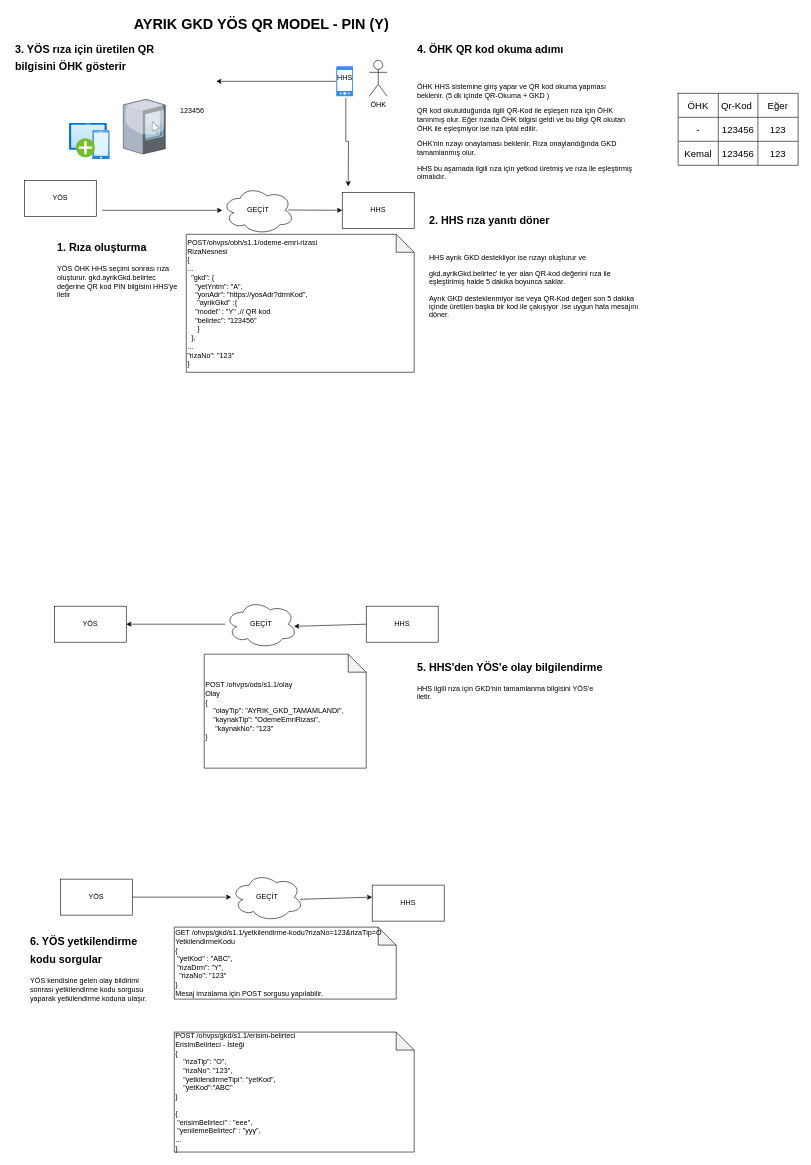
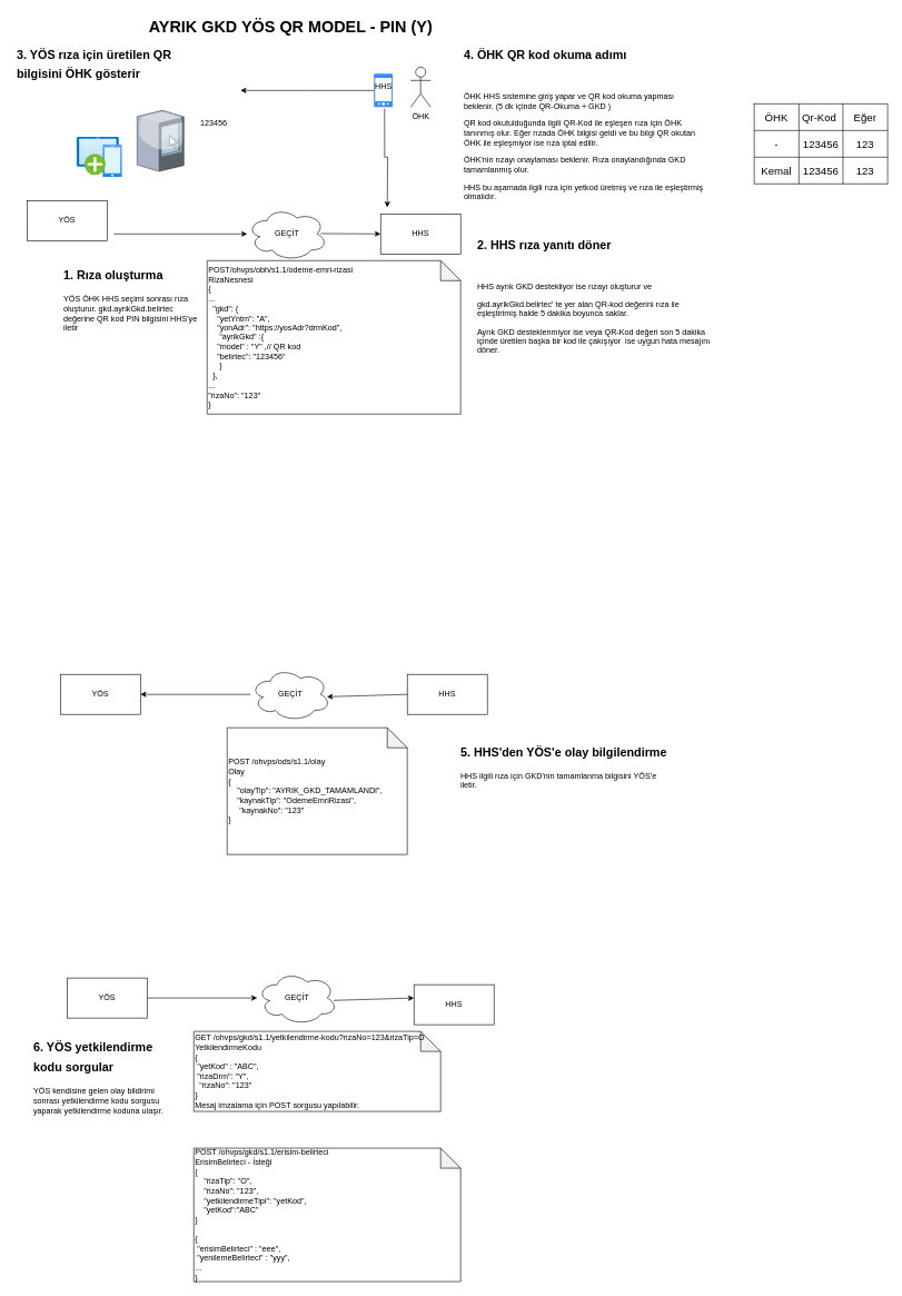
  <mxCell id="0" />
  <mxCell id="1" parent="0" />
  <mxCell id="2" value="YÖS" style="rounded=0;whiteSpace=wrap;html=1;" parent="1" vertex="1"><mxGeometry x="40" y="300" width="120" height="60" as="geometry" /></mxCell>
  <mxCell id="3" value="AYRIK GKD YÖS QR MODEL - PIN (Y)" style="text;strokeColor=none;fillColor=none;html=1;fontSize=24;fontStyle=1;verticalAlign=middle;align=center;" parent="1" vertex="1"><mxGeometry x="385" y="20" width="100" height="40" as="geometry" /></mxCell>
  <mxCell id="4" value="GEÇİT" style="ellipse;shape=cloud;whiteSpace=wrap;html=1;" parent="1" vertex="1"><mxGeometry x="370" y="310" width="120" height="80" as="geometry" /></mxCell>
  <mxCell id="5" value="HHS" style="rounded=0;whiteSpace=wrap;html=1;" parent="1" vertex="1"><mxGeometry x="570" y="320" width="120" height="60" as="geometry" /></mxCell>
  <mxCell id="6" value="POST/ohvps/obh/s1.1/odeme-emri-rizasi&lt;br&gt;RizaNesnesi&lt;br&gt;{&lt;br&gt;...&lt;br&gt;&lt;div&gt;&amp;nbsp; &quot;gkd&quot;: {&lt;/div&gt;&lt;div&gt;&amp;nbsp; &amp;nbsp; &quot;yetYntm&quot;: &quot;A&quot;,&lt;/div&gt;&lt;div&gt;&amp;nbsp; &amp;nbsp; &quot;yonAdr&quot;: &quot;https://yosAdr?drmKod&quot;,&lt;/div&gt;&lt;div&gt;&amp;nbsp; &amp;nbsp; &amp;nbsp;&quot;ayrikGkd&quot;&lt;span style=&quot;white-space: pre;&quot;&gt; &lt;/span&gt;:{&lt;br&gt;&lt;/div&gt;&lt;div&gt;&lt;span style=&quot;white-space: pre;&quot;&gt; &lt;/span&gt;&amp;nbsp; &amp;nbsp;&quot;model&quot; : &quot;Y&quot;&lt;span style=&quot;white-space: pre;&quot;&gt; &lt;/span&gt;,// QR kod&lt;br&gt;&lt;/div&gt;&lt;div&gt;&lt;span style=&quot;white-space: pre;&quot;&gt; &lt;/span&gt;&amp;nbsp; &amp;nbsp;&quot;belirtec&quot;: &quot;123456&quot;&amp;nbsp;&lt;br&gt;&lt;/div&gt;&lt;div&gt;&amp;nbsp; &amp;nbsp; &amp;nbsp;}&lt;/div&gt;&lt;div&gt;&amp;nbsp; },&lt;/div&gt;...&lt;br&gt;&quot;rizaNo&quot;: &quot;123&quot;&lt;br&gt;}" style="shape=note;whiteSpace=wrap;html=1;backgroundOutline=1;darkOpacity=0.05;align=left;" parent="1" vertex="1"><mxGeometry x="310" y="390" width="380" height="230" as="geometry" /></mxCell>
  <mxCell id="7" value="" style="endArrow=classic;html=1;rounded=0;exitX=1;exitY=0.5;exitDx=0;exitDy=0;" parent="1" target="4" edge="1"><mxGeometry width="50" height="50" relative="1" as="geometry"><mxPoint x="170" y="350" as="sourcePoint" /><mxPoint x="310" y="300" as="targetPoint" /></mxGeometry></mxCell>
  <mxCell id="8" value="" style="endArrow=classic;html=1;rounded=0;" parent="1" edge="1"><mxGeometry width="50" height="50" relative="1" as="geometry"><mxPoint x="480" y="349.5" as="sourcePoint" /><mxPoint x="570" y="350" as="targetPoint" /></mxGeometry></mxCell>
  <mxCell id="9" value="&lt;h1&gt;&lt;font style=&quot;font-size: 18px;&quot;&gt;3. YÖS rıza için üretilen QR bilgisini ÖHK gösterir&lt;/font&gt;&lt;/h1&gt;&lt;p&gt;&lt;br&gt;&lt;/p&gt;" style="text;html=1;strokeColor=none;fillColor=none;spacing=5;spacingTop=-20;whiteSpace=wrap;overflow=hidden;rounded=0;" parent="1" vertex="1"><mxGeometry x="20" y="60" width="240" height="125" as="geometry" /></mxCell>
  <mxCell id="10" value="&lt;h1&gt;&lt;font style=&quot;font-size: 18px;&quot;&gt;1. Rıza oluşturma&lt;/font&gt;&lt;/h1&gt;&lt;p&gt;YÖS ÖHK HHS seçimi sonrası rıza oluşturur. gkd.ayrikGkd.belirtec değerine QR kod PIN bilgisini HHS'ye iletir&lt;/p&gt;" style="text;html=1;strokeColor=none;fillColor=none;spacing=5;spacingTop=-20;whiteSpace=wrap;overflow=hidden;rounded=0;" parent="1" vertex="1"><mxGeometry x="90" y="390" width="210" height="110" as="geometry" /></mxCell>
  <mxCell id="11" value="GEÇİT" style="ellipse;shape=cloud;whiteSpace=wrap;html=1;" parent="1" vertex="1"><mxGeometry x="375" y="1000" width="120" height="80" as="geometry" /></mxCell>
  <mxCell id="12" value="HHS" style="rounded=0;whiteSpace=wrap;html=1;" parent="1" vertex="1"><mxGeometry x="610" y="1010" width="120" height="60" as="geometry" /></mxCell>
  <mxCell id="13" value="POST /ohvps/ods/s1.1/olay&lt;br&gt;Olay&lt;br&gt;{&lt;br&gt;&lt;div style=&quot;border-color: var(--border-color);&quot;&gt;&amp;nbsp; &amp;nbsp; &quot;olayTip&quot;: &quot;AYRIK_GKD_TAMAMLANDI&quot;,&lt;/div&gt;&lt;div style=&quot;border-color: var(--border-color);&quot;&gt;&amp;nbsp; &amp;nbsp; &quot;kaynakTip&quot;: &quot;OdemeEmriRizasi&quot;,&lt;/div&gt;&lt;div style=&quot;border-color: var(--border-color);&quot;&gt;&amp;nbsp; &amp;nbsp; &amp;nbsp;&quot;kaynakNo&quot;: &quot;123&quot;&lt;/div&gt;}" style="shape=note;whiteSpace=wrap;html=1;backgroundOutline=1;darkOpacity=0.05;align=left;" parent="1" vertex="1"><mxGeometry x="340" y="1090" width="270" height="190" as="geometry" /></mxCell>
  <mxCell id="14" value="" style="endArrow=classic;html=1;rounded=0;" parent="1" source="11" edge="1"><mxGeometry width="50" height="50" relative="1" as="geometry"><mxPoint x="350" y="990" as="sourcePoint" /><mxPoint x="210" y="1040" as="targetPoint" /></mxGeometry></mxCell>
  <mxCell id="15" value="" style="endArrow=classic;html=1;rounded=0;entryX=0.955;entryY=0.545;entryDx=0;entryDy=0;entryPerimeter=0;" parent="1" target="11" edge="1"><mxGeometry width="50" height="50" relative="1" as="geometry"><mxPoint x="610" y="1040" as="sourcePoint" /><mxPoint x="520" y="1039.5" as="targetPoint" /></mxGeometry></mxCell>
  <mxCell id="16" value="YÖS" style="rounded=0;whiteSpace=wrap;html=1;" parent="1" vertex="1"><mxGeometry x="90" y="1010" width="120" height="60" as="geometry" /></mxCell>
- <mxCell id="17" value="&lt;h1&gt;&lt;font style=&quot;font-size: 18px;&quot;&gt;5. HHS'den YÖS'e olay bilgilendirme&lt;/font&gt;&lt;/h1&gt;&lt;p&gt;HHS ilgili rıza için GKD'nin tamamlanma bilgisini YÖS'e iletir.&amp;nbsp;&lt;/p&gt;&lt;p&gt;&lt;br&gt;&lt;/p&gt;" style="text;html=1;strokeColor=none;fillColor=none;spacing=5;spacingTop=-20;whiteSpace=wrap;overflow=hidden;rounded=0;" parent="1" vertex="1"><mxGeometry x="690" y="1090" width="320" height="140" as="geometry" /></mxCell>
+ <mxCell id="17" value="&lt;h1&gt;&lt;font style=&quot;font-size: 18px;&quot;&gt;5. HHS'den YÖS'e olay bilgilendirme&lt;/font&gt;&lt;/h1&gt;&lt;p&gt;HHS ilgili rıza için GKD'nin tamamlanma bilgisini YÖS'e iletir.&amp;nbsp;&lt;/p&gt;&lt;p&gt;&lt;br&gt;&lt;/p&gt;" style="text;html=1;strokeColor=none;fillColor=none;spacing=5;spacingTop=-20;whiteSpace=wrap;overflow=hidden;rounded=0;" parent="1" vertex="1"><mxGeometry x="685" y="1105" width="320" height="140" as="geometry" /></mxCell>
  <mxCell id="18" value="GEÇİT" style="ellipse;shape=cloud;whiteSpace=wrap;html=1;" parent="1" vertex="1"><mxGeometry x="385" y="1455" width="120" height="80" as="geometry" /></mxCell>
  <mxCell id="19" value="HHS" style="rounded=0;whiteSpace=wrap;html=1;" parent="1" vertex="1"><mxGeometry x="620" y="1475" width="120" height="60" as="geometry" /></mxCell>
  <mxCell id="20" value="GET /ohvps/gkd/s1.1/yetkilendirme-kodu?rizaNo=123&amp;amp;rizaTip=O&lt;br&gt;YetkilendirmeKodu&lt;br&gt;{&lt;br&gt;&lt;span style=&quot;white-space: pre;&quot;&gt; &lt;/span&gt;&quot;yetKod&quot; : &quot;ABC&quot;,&lt;br&gt;&lt;span style=&quot;white-space: pre;&quot;&gt; &lt;/span&gt;&quot;rizaDrm&quot;: &quot;Y&quot;,&lt;br&gt;&lt;span style=&quot;white-space: pre;&quot;&gt; &lt;/span&gt;&amp;nbsp;&quot;rizaNo&quot;: &quot;123&quot;&lt;br&gt;}&lt;br&gt;Mesaj imzalama için POST sorgusu yapılabilir." style="shape=note;whiteSpace=wrap;html=1;backgroundOutline=1;darkOpacity=0.05;align=left;" parent="1" vertex="1"><mxGeometry x="290" y="1545" width="370" height="120" as="geometry" /></mxCell>
  <mxCell id="21" value="" style="endArrow=classic;html=1;rounded=0;" parent="1" target="18" edge="1"><mxGeometry width="50" height="50" relative="1" as="geometry"><mxPoint x="220" y="1495" as="sourcePoint" /><mxPoint x="360" y="1445" as="targetPoint" /></mxGeometry></mxCell>
  <mxCell id="22" value="" style="endArrow=classic;html=1;rounded=0;entryX=0.955;entryY=0.545;entryDx=0;entryDy=0;entryPerimeter=0;exitX=0.955;exitY=0.545;exitDx=0;exitDy=0;exitPerimeter=0;" parent="1" source="18" edge="1"><mxGeometry width="50" height="50" relative="1" as="geometry"><mxPoint x="530" y="1494.5" as="sourcePoint" /><mxPoint x="620" y="1495" as="targetPoint" /></mxGeometry></mxCell>
  <mxCell id="23" value="&lt;h1&gt;&lt;font style=&quot;font-size: 18px;&quot;&gt;6. YÖS yetkilendirme kodu sorgular&lt;/font&gt;&lt;/h1&gt;&lt;p&gt;YÖS kendisine gelen olay bildirimi sonrası yetkilendirme kodu sorgusu yaparak yetkilendirme koduna ulaşır.&lt;/p&gt;" style="text;html=1;strokeColor=none;fillColor=none;spacing=5;spacingTop=-20;whiteSpace=wrap;overflow=hidden;rounded=0;" parent="1" vertex="1"><mxGeometry x="45" y="1547.5" width="230" height="135" as="geometry" /></mxCell>
  <mxCell id="24" value="YÖS" style="rounded=0;whiteSpace=wrap;html=1;" parent="1" vertex="1"><mxGeometry x="100" y="1465" width="120" height="60" as="geometry" /></mxCell>
  <mxCell id="25" value="POST /ohvps/gkd/s1.1/erisim-belirteci&lt;br&gt;ErisimBelirteci - İsteği&lt;br&gt;{&lt;br&gt;&lt;div style=&quot;border-color: var(--border-color);&quot;&gt;&amp;nbsp; &amp;nbsp; &quot;rizaTip&quot;: &quot;O&quot;,&lt;/div&gt;&lt;div style=&quot;border-color: var(--border-color);&quot;&gt;&amp;nbsp; &amp;nbsp; &quot;rizaNo&quot;: &quot;123&quot;,&lt;/div&gt;&lt;div style=&quot;border-color: var(--border-color);&quot;&gt;&amp;nbsp; &amp;nbsp; &quot;yetkilendirmeTipi&quot;: &quot;yetKod&quot;,&lt;/div&gt;&lt;div style=&quot;border-color: var(--border-color);&quot;&gt;&amp;nbsp; &amp;nbsp; &quot;yetKod&quot;:&quot;ABC&quot;&lt;/div&gt;}&lt;br&gt;&lt;br&gt;{&lt;br&gt;&amp;nbsp;&quot;erisimBelirteci&quot; : &quot;eee&quot;,&lt;br&gt;&amp;nbsp;&quot;yenilemeBelirteci&quot; : &quot;yyy&quot;,&lt;br&gt;...&lt;br&gt;}" style="shape=note;whiteSpace=wrap;html=1;backgroundOutline=1;darkOpacity=0.05;align=left;" parent="1" vertex="1"><mxGeometry x="290" y="1720" width="400" height="200" as="geometry" /></mxCell>
  <mxCell id="26" style="edgeStyle=orthogonalEdgeStyle;rounded=0;orthogonalLoop=1;jettySize=auto;html=1;exitX=0.571;exitY=1.048;exitDx=0;exitDy=0;exitPerimeter=0;" parent="1" source="46" edge="1"><mxGeometry relative="1" as="geometry"><mxPoint x="580" y="310" as="targetPoint" /></mxGeometry></mxCell>
  <mxCell id="27" value="" style="shape=image;html=1;verticalAlign=top;verticalLabelPosition=bottom;labelBackgroundColor=#ffffff;imageAspect=0;aspect=fixed;image=https://cdn1.iconfinder.com/data/icons/100-basic-for-user-interface/32/68-qr_code-128.png" parent="1" vertex="1"><mxGeometry x="290" y="110" width="60" height="60" as="geometry" /></mxCell>
  <mxCell id="28" value="123456" style="text;html=1;strokeColor=none;fillColor=none;align=center;verticalAlign=middle;whiteSpace=wrap;rounded=0;" parent="1" vertex="1"><mxGeometry x="290" y="170" width="60" height="30" as="geometry" /></mxCell>
  <mxCell id="29" value="ÖHK" style="shape=umlActor;verticalLabelPosition=bottom;verticalAlign=top;html=1;outlineConnect=0;" parent="1" vertex="1"><mxGeometry x="615" y="100" width="30" height="60" as="geometry" /></mxCell>
  <mxCell id="30" value="&lt;h1&gt;&lt;font style=&quot;font-size: 18px;&quot;&gt;4. ÖHK QR kod okuma adımı&lt;/font&gt;&lt;/h1&gt;&lt;p&gt;&lt;br&gt;&lt;/p&gt;&lt;p&gt;&lt;span style=&quot;background-color: initial;&quot;&gt;ÖHK HHS sistemine giriş yapar ve QR kod okuma yapması beklenir. (5 dk içinde QR-Okuma + GKD )&lt;/span&gt;&lt;/p&gt;&lt;p&gt;&lt;span style=&quot;background-color: initial;&quot;&gt;QR kod okutulduğunda ilgili QR-Kod ile eşleşen rıza için ÖHK tanınmış olur. Eğer rızada ÖHK bilgisi geldi ve bu bilgi QR okutan ÖHK ile eşleşmiyor ise rıza iptal edilir.&lt;/span&gt;&lt;/p&gt;&lt;p&gt;ÖHK'nin rızayı onaylaması beklenir. Rıza onaylandığında GKD tamamlanmış olur.&amp;nbsp;&lt;/p&gt;&lt;p&gt;HHS bu aşamada ilgili rıza için yetkod üretmiş ve rıza ile eşleştirmiş olmalıdır.&amp;nbsp;&lt;br&gt;&lt;/p&gt;&lt;p&gt;&lt;span style=&quot;background-color: initial;&quot;&gt;.&lt;/span&gt;&lt;/p&gt;" style="text;html=1;strokeColor=none;fillColor=none;spacing=5;spacingTop=-20;whiteSpace=wrap;overflow=hidden;rounded=0;" parent="1" vertex="1"><mxGeometry x="690" y="60" width="370" height="240" as="geometry" /></mxCell>
  <mxCell id="31" value="&lt;h1&gt;&lt;font style=&quot;font-size: 18px;&quot;&gt;2. HHS rıza yanıtı döner&lt;/font&gt;&lt;/h1&gt;&lt;p&gt;&lt;br&gt;&lt;/p&gt;&lt;p&gt;HHS ayrık GKD destekliyor ise rızayı oluşturur ve&amp;nbsp;&lt;/p&gt;gkd.ayrikGkd.belirtec' te yer alan QR-kod değerini rıza ile eşleştirimiş halde 5 dakika boyunca saklar.&amp;nbsp;&lt;p&gt;Ayrık GKD desteklenmiyor ise veya QR-Kod değeri son 5 dakika içinde üretilen başka bir kod ile çakışıyor&amp;nbsp; ise uygun hata mesajını döner.&lt;/p&gt;" style="text;html=1;strokeColor=none;fillColor=none;spacing=5;spacingTop=-20;whiteSpace=wrap;overflow=hidden;rounded=0;" parent="1" vertex="1"><mxGeometry x="710" y="345" width="370" height="200" as="geometry" /></mxCell>
  <mxCell id="32" value="" style="shape=table;startSize=0;container=1;collapsible=0;childLayout=tableLayout;fontSize=16;points=[[0,0,0,0,0],[0,0.25,0,0,0],[0,0.5,0,0,0],[0,0.75,0,0,0],[0,1,0,0,0],[0.25,0,0,0,0],[0.25,1,0,0,0],[0.5,0,0,0,0],[0.5,1,0,0,0],[0.75,0,0,0,0],[0.75,1,0,0,0],[1,0,0,0,0],[1,0.25,0,0,0],[1,0.5,0,0,0],[1,0.75,0,0,0],[1,1,0,0,0]];" parent="1" vertex="1"><mxGeometry x="1130" y="155" width="200" height="120" as="geometry" /></mxCell>
  <mxCell id="33" value="" style="shape=tableRow;horizontal=0;startSize=0;swimlaneHead=0;swimlaneBody=0;strokeColor=inherit;top=0;left=0;bottom=0;right=0;collapsible=0;dropTarget=0;fillColor=none;points=[[0,0.5],[1,0.5]];portConstraint=eastwest;fontSize=16;" parent="32" vertex="1"><mxGeometry width="200" height="40" as="geometry" /></mxCell>
  <mxCell id="34" value="ÖHK" style="shape=partialRectangle;html=1;whiteSpace=wrap;connectable=0;strokeColor=inherit;overflow=hidden;fillColor=none;top=0;left=0;bottom=0;right=0;pointerEvents=1;fontSize=16;" parent="33" vertex="1"><mxGeometry width="67" height="40" as="geometry"><mxRectangle width="67" height="40" as="alternateBounds" /></mxGeometry></mxCell>
  <mxCell id="35" value="Qr-Kod&lt;span style=&quot;white-space: pre;&quot;&gt; &lt;/span&gt;" style="shape=partialRectangle;html=1;whiteSpace=wrap;connectable=0;strokeColor=inherit;overflow=hidden;fillColor=none;top=0;left=0;bottom=0;right=0;pointerEvents=1;fontSize=16;" parent="33" vertex="1"><mxGeometry x="67" width="66" height="40" as="geometry"><mxRectangle width="66" height="40" as="alternateBounds" /></mxGeometry></mxCell>
  <mxCell id="36" value="Eğer&lt;br&gt;" style="shape=partialRectangle;html=1;whiteSpace=wrap;connectable=0;strokeColor=inherit;overflow=hidden;fillColor=none;top=0;left=0;bottom=0;right=0;pointerEvents=1;fontSize=16;" parent="33" vertex="1"><mxGeometry x="133" width="67" height="40" as="geometry"><mxRectangle width="67" height="40" as="alternateBounds" /></mxGeometry></mxCell>
  <mxCell id="37" value="" style="shape=tableRow;horizontal=0;startSize=0;swimlaneHead=0;swimlaneBody=0;strokeColor=inherit;top=0;left=0;bottom=0;right=0;collapsible=0;dropTarget=0;fillColor=none;points=[[0,0.5],[1,0.5]];portConstraint=eastwest;fontSize=16;" parent="32" vertex="1"><mxGeometry y="40" width="200" height="40" as="geometry" /></mxCell>
  <mxCell id="38" value="-" style="shape=partialRectangle;html=1;whiteSpace=wrap;connectable=0;strokeColor=inherit;overflow=hidden;fillColor=none;top=0;left=0;bottom=0;right=0;pointerEvents=1;fontSize=16;" parent="37" vertex="1"><mxGeometry width="67" height="40" as="geometry"><mxRectangle width="67" height="40" as="alternateBounds" /></mxGeometry></mxCell>
  <mxCell id="39" value="123456" style="shape=partialRectangle;html=1;whiteSpace=wrap;connectable=0;strokeColor=inherit;overflow=hidden;fillColor=none;top=0;left=0;bottom=0;right=0;pointerEvents=1;fontSize=16;" parent="37" vertex="1"><mxGeometry x="67" width="66" height="40" as="geometry"><mxRectangle width="66" height="40" as="alternateBounds" /></mxGeometry></mxCell>
  <mxCell id="40" value="123" style="shape=partialRectangle;html=1;whiteSpace=wrap;connectable=0;strokeColor=inherit;overflow=hidden;fillColor=none;top=0;left=0;bottom=0;right=0;pointerEvents=1;fontSize=16;" parent="37" vertex="1"><mxGeometry x="133" width="67" height="40" as="geometry"><mxRectangle width="67" height="40" as="alternateBounds" /></mxGeometry></mxCell>
  <mxCell id="41" value="" style="shape=tableRow;horizontal=0;startSize=0;swimlaneHead=0;swimlaneBody=0;strokeColor=inherit;top=0;left=0;bottom=0;right=0;collapsible=0;dropTarget=0;fillColor=none;points=[[0,0.5],[1,0.5]];portConstraint=eastwest;fontSize=16;" parent="32" vertex="1"><mxGeometry y="80" width="200" height="40" as="geometry" /></mxCell>
  <mxCell id="42" value="Kemal" style="shape=partialRectangle;html=1;whiteSpace=wrap;connectable=0;strokeColor=inherit;overflow=hidden;fillColor=none;top=0;left=0;bottom=0;right=0;pointerEvents=1;fontSize=16;" parent="41" vertex="1"><mxGeometry width="67" height="40" as="geometry"><mxRectangle width="67" height="40" as="alternateBounds" /></mxGeometry></mxCell>
  <mxCell id="43" value="123456" style="shape=partialRectangle;html=1;whiteSpace=wrap;connectable=0;strokeColor=inherit;overflow=hidden;fillColor=none;top=0;left=0;bottom=0;right=0;pointerEvents=1;fontSize=16;" parent="41" vertex="1"><mxGeometry x="67" width="66" height="40" as="geometry"><mxRectangle width="66" height="40" as="alternateBounds" /></mxGeometry></mxCell>
  <mxCell id="44" value="123" style="shape=partialRectangle;html=1;whiteSpace=wrap;connectable=0;strokeColor=inherit;overflow=hidden;fillColor=none;top=0;left=0;bottom=0;right=0;pointerEvents=1;fontSize=16;" parent="41" vertex="1"><mxGeometry x="133" width="67" height="40" as="geometry"><mxRectangle width="67" height="40" as="alternateBounds" /></mxGeometry></mxCell>
  <mxCell id="45" style="edgeStyle=orthogonalEdgeStyle;rounded=0;orthogonalLoop=1;jettySize=auto;html=1;" parent="1" source="46" edge="1"><mxGeometry relative="1" as="geometry"><mxPoint x="360" y="135" as="targetPoint" /></mxGeometry></mxCell>
  <mxCell id="46" value="" style="sketch=0;html=1;aspect=fixed;strokeColor=none;shadow=0;fillColor=#3B8DF1;verticalAlign=top;labelPosition=center;verticalLabelPosition=bottom;shape=mxgraph.gcp2.phone_android" parent="1" vertex="1"><mxGeometry x="560" y="110" width="28" height="50" as="geometry" /></mxCell>
  <mxCell id="47" value="HHS" style="text;html=1;align=center;verticalAlign=middle;resizable=0;points=[];autosize=1;strokeColor=none;fillColor=none;" parent="1" vertex="1"><mxGeometry x="549" y="115" width="50" height="30" as="geometry" /></mxCell>
  <mxCell id="48" value="" style="verticalLabelPosition=bottom;sketch=0;aspect=fixed;html=1;verticalAlign=top;strokeColor=none;align=center;outlineConnect=0;shape=mxgraph.citrix.kiosk;" parent="1" vertex="1"><mxGeometry x="205" y="164.8" width="70" height="91.54" as="geometry" /></mxCell>
  <mxCell id="49" value="" style="image;aspect=fixed;html=1;points=[];align=center;fontSize=12;image=img/lib/azure2/intune/Device_Enrollment.svg;" parent="1" vertex="1"><mxGeometry x="115" y="204.8" width="68" height="60.4" as="geometry" /></mxCell>
